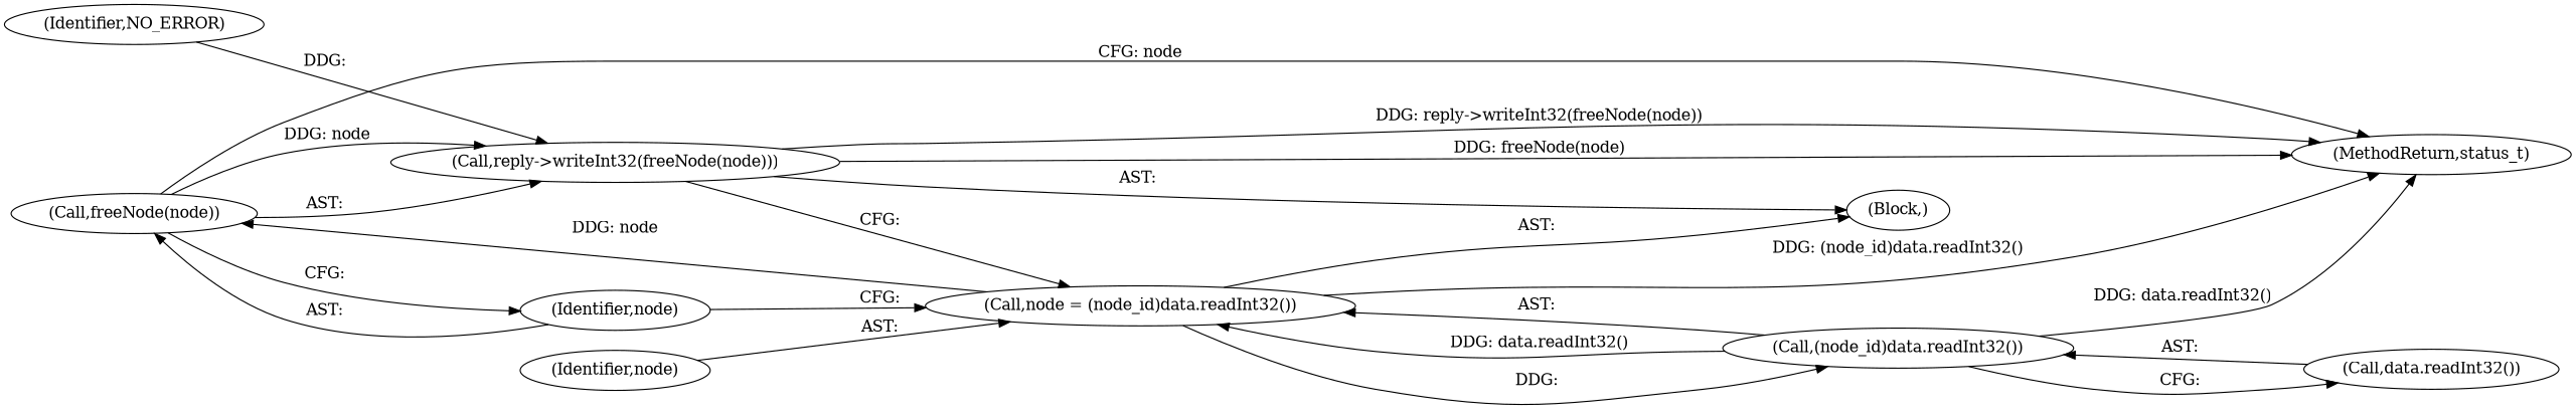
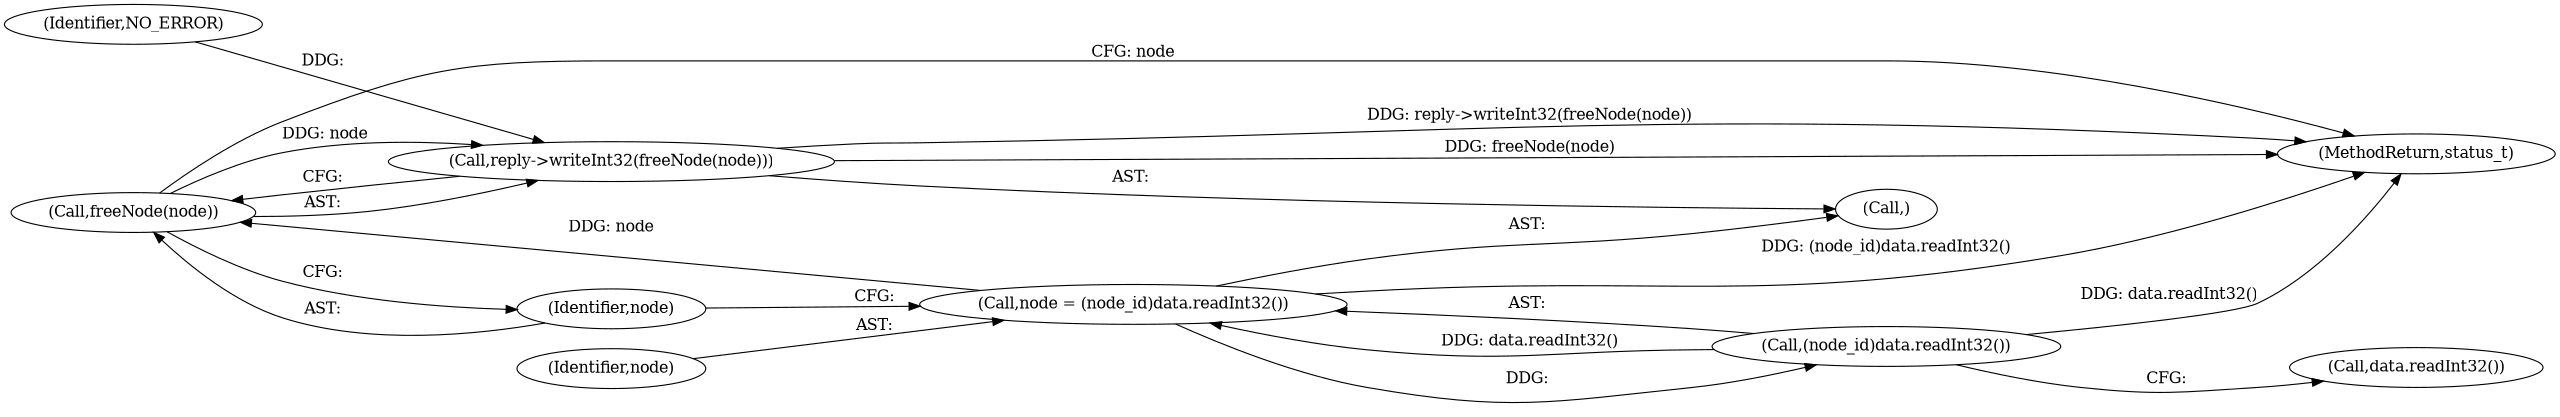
  digraph {
    rankdir=LR
    n1 [label="(Call,freeNode(node))"]
    n2 [label="(Call,reply->writeInt32(freeNode(node)))"]
    n3 [label="(Identifier,node)"]
    n4 [label="(MethodReturn,status_t)"]
-   n5 [label="(Block,)"]
+   n5 [label="(Call,)"]
    n6 [label="(Call,node = (node_id)data.readInt32())"]
    n7 [label="(Call,(node_id)data.readInt32())"]
    n8 [label="(Call,data.readInt32())"]
    n9 [label="(Identifier,node)"]
    n10 [label="(Identifier,NO_ERROR)"]
    n1 -> n2 [label="AST: "]
    n1 -> n2 [label="DDG: node"]
    n1 -> n3 [label="CFG: "]
    n1 -> n4 [label="CFG: node"]
-   n2 -> n6 [label="CFG: "]
+   n2 -> n1 [label="CFG: "]
    n2 -> n4 [label="DDG: freeNode(node)"]
    n2 -> n4 [label="DDG: reply->writeInt32(freeNode(node))"]
    n2 -> n5 [label="AST: "]
    n3 -> n1 [label="AST: "]
    n3 -> n6 [label="CFG: "]
    n6 -> n1 [label="DDG: node"]
    n6 -> n4 [label="DDG: (node_id)data.readInt32()"]
    n6 -> n5 [label="AST: "]
    n6 -> n7 [label="DDG: "]
    n7 -> n4 [label="DDG: data.readInt32()"]
    n7 -> n6 [label="AST: "]
    n7 -> n6 [label="DDG: data.readInt32()"]
    n7 -> n8 [label="CFG: "]
-   n8 -> n7 [label="AST: "]
    n9 -> n6 [label="AST: "]
    n10 -> n2 [label="DDG: "]
  }
